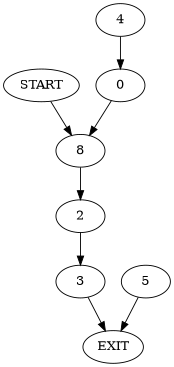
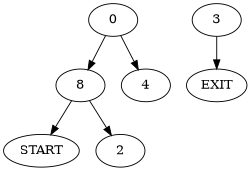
  digraph {
    n1 [label=START]
    n2 [label=8]
    2
    3
    n5 [label=EXIT]
    n6 [label=0]
    4
-   5
-   n1 -> n2
+   n2 -> n1
    n2 -> 2
-   2 -> 3
    3 -> n5
    n6 -> n2
-   4 -> n6
-   5 -> n5
+   n6 -> 4
  }
